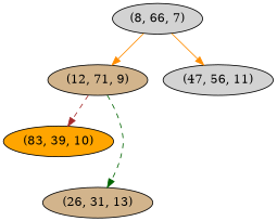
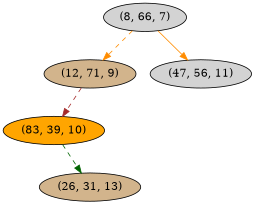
  digraph {
    node [fillcolor=tan style=filled]
    edge [color=darkorange style=dashed]
    n1 [label="(12, 71, 9)"]
    "(8, 66, 7)" [fillcolor=lightgrey]
    "(47, 56, 11)" [fillcolor=lightgrey]
    n4 [fillcolor=orange label="(83, 39, 10)"]
    "(26, 31, 13)"
    n1 -> n4 [color=brown]
-   "(8, 66, 7)" -> n1 [style=solid]
+   "(8, 66, 7)" -> n1
    "(8, 66, 7)" -> "(47, 56, 11)" [style=solid]
-   n1 -> "(26, 31, 13)" [color=darkgreen]
+   n4 -> "(26, 31, 13)" [color=darkgreen]
  }
